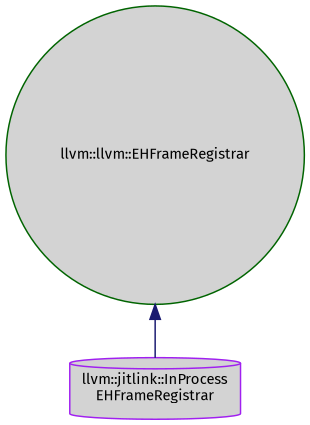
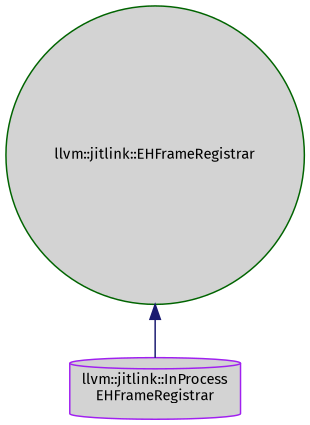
  digraph {
    fontname="Fira Sans"
    node [fillcolor=lightgrey fontname="Fira Sans" fontsize=10 style=filled]
    n1 [color=purple fontcolor=black height=0.2 label="llvm::jitlink::InProcess\lEHFrameRegistrar" shape=cylinder width=0.4]
-   n2 [color=darkgreen height=0.2 label="llvm::llvm::EHFrameRegistrar" shape=circle width=0.4]
+   n2 [color=darkgreen height=0.2 label="llvm::jitlink::EHFrameRegistrar" shape=circle width=0.4]
    n2 -> n1 [color=midnightblue dir=back fontname="Fira Sans" fontsize=10 labelfontname=Helvetica labelfontsize=10 style=solid]
  }
